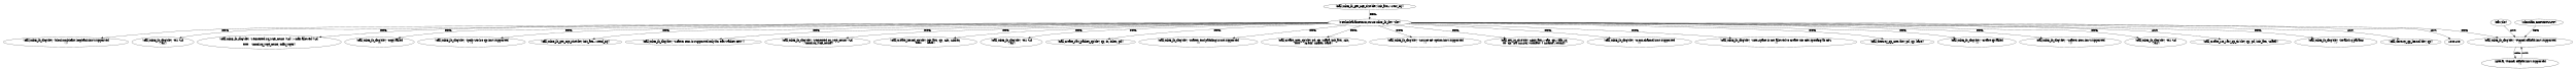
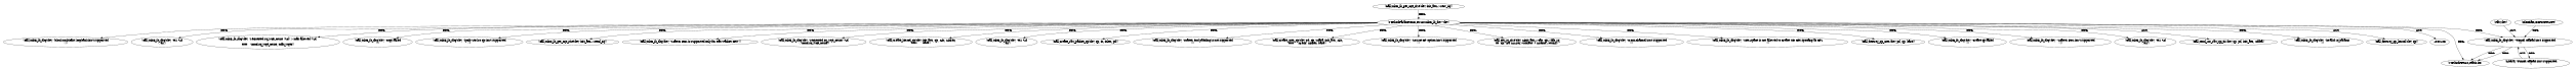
  digraph {
    n1 [label="(Call,mlx5_ib_dbg(dev, \"Tunnel offload isn't supported\n\"))"]
    n2 [label="(Literal,\"Tunnel offload isn't supported\n\")"]
+   n3 [label="(MethodReturn,static int)"]
    n4 [label="(MethodParameterIn,struct mlx5_ib_dev *dev)"]
    n5 [label="(Call,mlx5_ib_dbg(dev, \"block multicast loopback isn't supported\n\"))"]
    n6 [label="(Call,mlx5_ib_dbg(dev, \"err %d\n\", err))"]
    n7 [label="(Call,mlx5_ib_dbg(dev, \"requested sq_wqe_count (%d) > max allowed (%d)\n\",\n\t\t\t\t\t    ucmd.sq_wqe_count, max_wqes))"]
    n8 [label="(Call,mlx5_ib_dbg(dev, \"copy failed\n\"))"]
    n9 [label="(Call,mlx5_ib_dbg(dev, \"ipoib UD lso qp isn't supported\n\"))"]
    n10 [label="(Call,mlx5_ib_get_cqe_size(dev, init_attr->send_cq))"]
    n11 [label="(Call,mlx5_ib_dbg(dev, \"Scatter FCS is supported only for Raw Packet QPs\"))"]
    n12 [label="(Call,mlx5_ib_dbg(dev, \"requested sq_wqe_count (%d)\n\", ucmd.sq_wqe_count))"]
    n13 [label="(Call,create_kernel_qp(dev, init_attr, qp, &in, &inlen,\n\t\t\t\t\t       base))"]
    n14 [label="(Call,mlx5_ib_dbg(dev, \"err %d\n\", err))"]
    n15 [label="(Call,create_raw_packet_qp(dev, qp, in, inlen, pd))"]
    n16 [label="(Call,mlx5_ib_dbg(dev, \"scatter end padding is not supported\n\"))"]
    n17 [label="(Call,create_user_qp(dev, pd, qp, udata, init_attr, &in,\n\t\t\t\t\t     &resp, &inlen, base))"]
    n18 [label="(Call,mlx5_ib_dbg(dev, \"Source QP option isn't supported\n\"))"]
    n19 [label="(Call,set_rq_size(dev, &init_attr->cap, qp->has_rq,\n\t\t\t  qp, (pd && pd->uobject) ? &ucmd : NULL))"]
    n20 [label="(Call,mlx5_ib_dbg(dev, \"cross-channel isn't supported\n\"))"]
    n21 [label="(Call,mlx5_ib_dbg(dev, \"user-space is not allowed to create UD QPs spoofing as QP1\n\"))"]
    n22 [label="(Call,destroy_qp_user(dev, pd, qp, base))"]
    n23 [label="(Call,mlx5_ib_dbg(dev, \"create qp failed\n\"))"]
    n24 [label="(Call,mlx5_ib_dbg(dev, \"Scatter FCS isn't supported\n\"))"]
    n25 [label="(Call,mlx5_ib_dbg(dev, \"err %d\n\", err))"]
-   n26 [label="(Call,create_rss_raw_qp_tir(dev, qp, pd, init_attr, udata))"]
+   n26 [label="(Call,send_rss_raw_qp_tir(dev, qp, pd, init_attr, udata))"]
    n27 [label="(Call,mlx5_ib_dbg(dev, \"invalid rq params\n\"))"]
    n28 [label="(Call,destroy_qp_kernel(dev, qp))"]
    1000105
    n30 [label="(Call,mlx5_ib_get_cqe_size(dev, init_attr->recv_cq))"]
    n31 [label="(Raw,dev)"]
    n32 [label="(Identifier,EOPNOTSUPP)"]
    n1 -> n2 [label="CFG: "]
+   n1 -> n3 [label="DDG: "]
+   n1 -> n3 [label="DDG: "]
    n2 -> n1 [label="AST: "]
    n4 -> n1 [label="DDG: "]
+   n4 -> n3 [label="DDG: "]
    n4 -> n5 [label="DDG: "]
    n4 -> n6 [label="DDG: "]
    n4 -> n7 [label="DDG: "]
    n4 -> n8 [label="DDG: "]
    n4 -> n9 [label="DDG: "]
    n4 -> n10 [label="DDG: "]
    n4 -> n11 [label="DDG: "]
    n4 -> n12 [label="DDG: "]
    n4 -> n13 [label="DDG: "]
    n4 -> n14 [label="DDG: "]
    n4 -> n15 [label="DDG: "]
    n4 -> n16 [label="DDG: "]
    n4 -> n17 [label="DDG: "]
    n4 -> n18 [label="DDG: "]
    n4 -> n19 [label="DDG: "]
    n4 -> n20 [label="DDG: "]
    n4 -> n21 [label="DDG: "]
    n4 -> n22 [label="DDG: "]
    n4 -> n23 [label="DDG: "]
    n4 -> n24 [label="DDG: "]
    n4 -> n25 [label="DDG: "]
    n4 -> n26 [label="AST: "]
    n4 -> n27 [label="DDG: "]
    n4 -> n28 [label="AST: "]
    n4 -> 1000105 [label="AST: "]
    n30 -> n4 [label="DDG: "]
    n31 -> n1 [label="AST: "]
    n32 -> n1 [label="CFG: "]
  }
